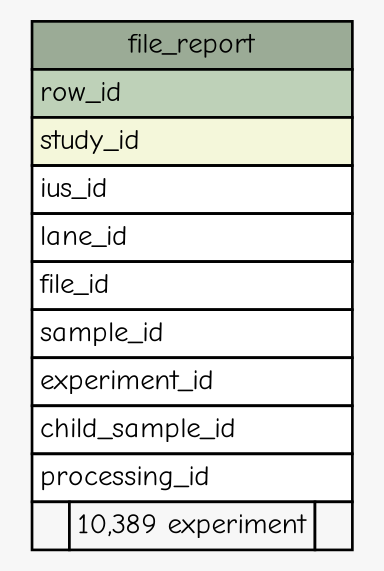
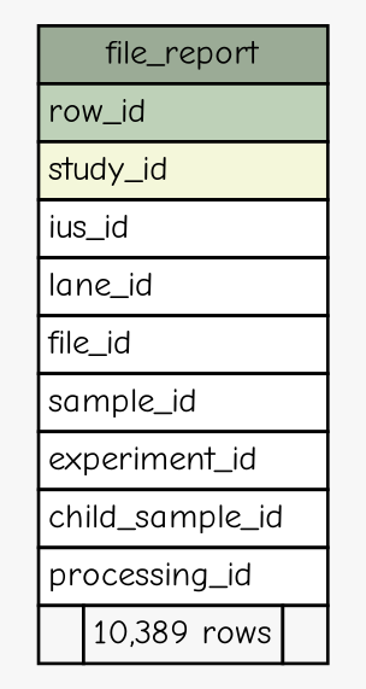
  digraph {
    bgcolor="#f7f7f7"
    fontname="Comic Neue"
    fontsize=11
    nodesep=0.18
    rankdir=RL
    ranksep=0.46
-   n1 [fontname="Comic Neue" fontsize=11 label=<     <TABLE BORDER="0" CELLBORDER="1" CELLSPACING="0" BGCOLOR="#ffffff">       <TR><TD COLSPAN="3" BGCOLOR="#9bab96" ALIGN="CENTER">file_report</TD></TR>       <TR><TD PORT="row_id" COLSPAN="3" BGCOLOR="#bed1b8" ALIGN="LEFT">row_id</TD></TR>       <TR><TD PORT="study_id" COLSPAN="3" BGCOLOR="#f4f7da" ALIGN="LEFT">study_id</TD></TR>       <TR><TD PORT="ius_id" COLSPAN="3" ALIGN="LEFT">ius_id</TD></TR>       <TR><TD PORT="lane_id" COLSPAN="3" ALIGN="LEFT">lane_id</TD></TR>       <TR><TD PORT="file_id" COLSPAN="3" ALIGN="LEFT">file_id</TD></TR>       <TR><TD PORT="sample_id" COLSPAN="3" ALIGN="LEFT">sample_id</TD></TR>       <TR><TD PORT="experiment_id" COLSPAN="3" ALIGN="LEFT">experiment_id</TD></TR>       <TR><TD PORT="child_sample_id" COLSPAN="3" ALIGN="LEFT">child_sample_id</TD></TR>       <TR><TD PORT="processing_id" COLSPAN="3" ALIGN="LEFT">processing_id</TD></TR>       <TR><TD ALIGN="LEFT" BGCOLOR="#f7f7f7">  </TD><TD ALIGN="RIGHT" BGCOLOR="#f7f7f7">10,389 experiment</TD><TD ALIGN="RIGHT" BGCOLOR="#f7f7f7">  </TD></TR>     </TABLE>> shape=plaintext]
+   n1 [fontname="Comic Neue" fontsize=11 label=<     <TABLE BORDER="0" CELLBORDER="1" CELLSPACING="0" BGCOLOR="#ffffff">       <TR><TD COLSPAN="3" BGCOLOR="#9bab96" ALIGN="CENTER">file_report</TD></TR>       <TR><TD PORT="row_id" COLSPAN="3" BGCOLOR="#bed1b8" ALIGN="LEFT">row_id</TD></TR>       <TR><TD PORT="study_id" COLSPAN="3" BGCOLOR="#f4f7da" ALIGN="LEFT">study_id</TD></TR>       <TR><TD PORT="ius_id" COLSPAN="3" ALIGN="LEFT">ius_id</TD></TR>       <TR><TD PORT="lane_id" COLSPAN="3" ALIGN="LEFT">lane_id</TD></TR>       <TR><TD PORT="file_id" COLSPAN="3" ALIGN="LEFT">file_id</TD></TR>       <TR><TD PORT="sample_id" COLSPAN="3" ALIGN="LEFT">sample_id</TD></TR>       <TR><TD PORT="experiment_id" COLSPAN="3" ALIGN="LEFT">experiment_id</TD></TR>       <TR><TD PORT="child_sample_id" COLSPAN="3" ALIGN="LEFT">child_sample_id</TD></TR>       <TR><TD PORT="processing_id" COLSPAN="3" ALIGN="LEFT">processing_id</TD></TR>       <TR><TD ALIGN="LEFT" BGCOLOR="#f7f7f7">  </TD><TD ALIGN="RIGHT" BGCOLOR="#f7f7f7">10,389 rows</TD><TD ALIGN="RIGHT" BGCOLOR="#f7f7f7">  </TD></TR>     </TABLE>> shape=plaintext]
  }
